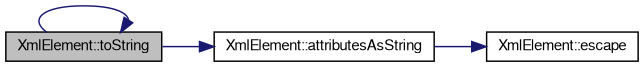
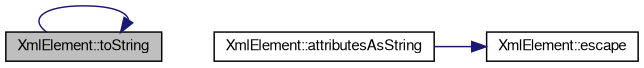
  digraph {
    rankdir=LR
    node [color=black fillcolor=white fontname=FreeSans fontsize=10 shape=record style=filled]
    edge [color=midnightblue fontname=FreeSans fontsize=10 labelfontname=FreeSans labelfontsize=10 style=solid]
    n1 [fillcolor=grey75 fontcolor=black height=0.2 label="XmlElement::toString" width=0.4]
    n2 [height=0.2 label="XmlElement::attributesAsString" width=0.4]
    n3 [height=0.2 label="XmlElement::escape" width=0.4]
    n1 -> n1
-   n1 -> n2
    n2 -> n3
  }
